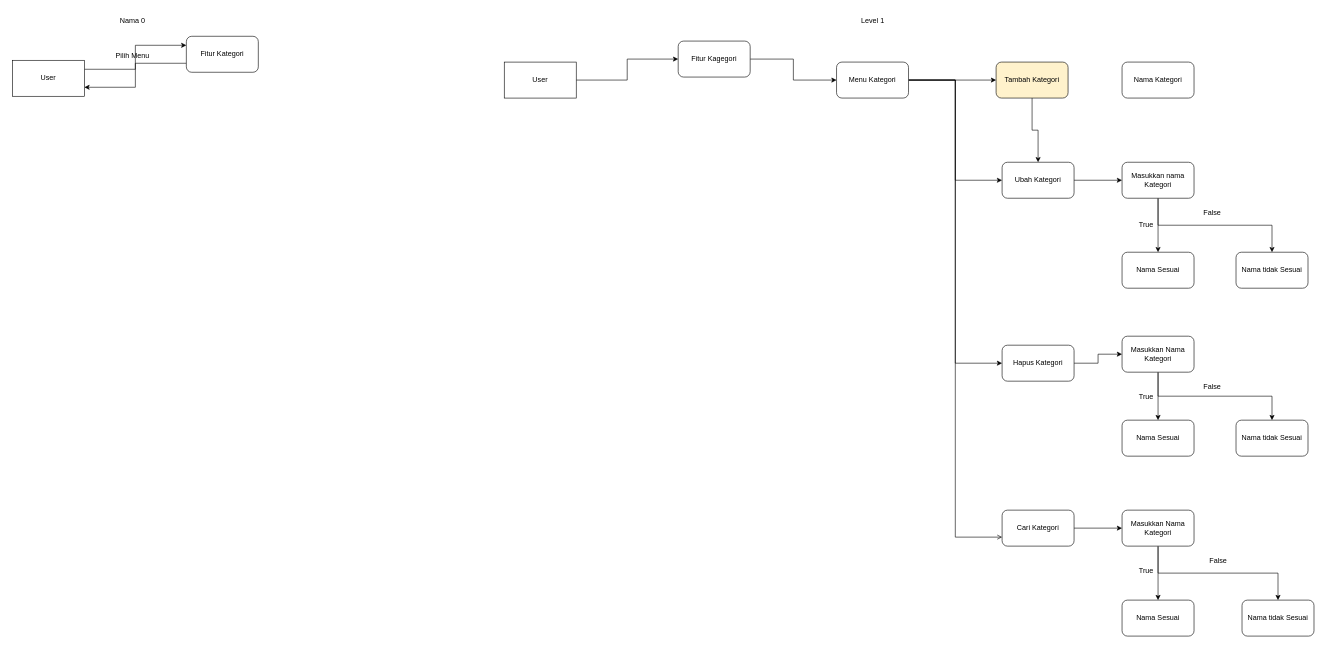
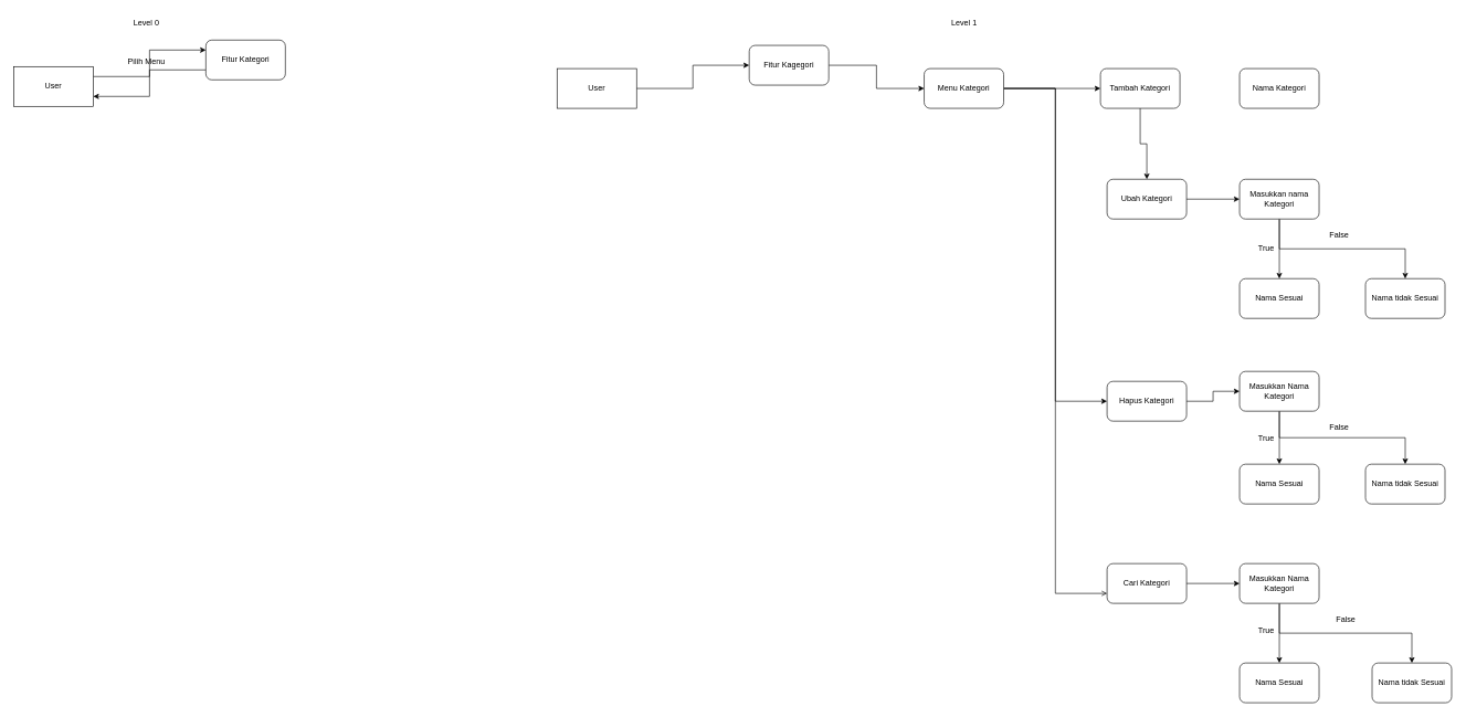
  <mxCell id="0" />
  <mxCell id="1" parent="0" />
  <mxCell id="2" style="edgeStyle=orthogonalEdgeStyle;rounded=0;orthogonalLoop=1;jettySize=auto;html=1;exitX=1;exitY=0.25;exitDx=0;exitDy=0;entryX=0;entryY=0.25;entryDx=0;entryDy=0;" parent="1" source="3" target="5" edge="1"><mxGeometry relative="1" as="geometry" /></mxCell>
  <mxCell id="3" value="User" style="rounded=0;whiteSpace=wrap;html=1;" parent="1" vertex="1"><mxGeometry x="20" y="100" width="120" height="60" as="geometry" /></mxCell>
  <mxCell id="4" style="edgeStyle=orthogonalEdgeStyle;rounded=0;orthogonalLoop=1;jettySize=auto;html=1;exitX=0;exitY=0.75;exitDx=0;exitDy=0;entryX=1;entryY=0.75;entryDx=0;entryDy=0;" parent="1" source="5" target="3" edge="1"><mxGeometry relative="1" as="geometry" /></mxCell>
  <mxCell id="5" value="Fitur Kategori" style="rounded=1;whiteSpace=wrap;html=1;" parent="1" vertex="1"><mxGeometry x="310" y="60" width="120" height="60" as="geometry" /></mxCell>
  <mxCell id="6" value="Pilih Menu" style="text;html=1;align=center;verticalAlign=middle;resizable=0;points=[];autosize=1;strokeColor=none;fillColor=none;" parent="1" vertex="1"><mxGeometry x="180" y="78" width="80" height="30" as="geometry" /></mxCell>
- <mxCell id="7" value="Nama 0" style="text;html=1;align=center;verticalAlign=middle;resizable=0;points=[];autosize=1;strokeColor=none;fillColor=none;" parent="1" vertex="1"><mxGeometry x="190" width="60" height="30" as="geometry" y="20" /></mxCell>
+ <mxCell id="7" value="Level 0" style="text;html=1;align=center;verticalAlign=middle;resizable=0;points=[];autosize=1;strokeColor=none;fillColor=none;" parent="1" vertex="1"><mxGeometry x="190" width="60" height="30" as="geometry" y="20" /></mxCell>
  <mxCell id="8" value="Level 1" style="text;html=1;align=center;verticalAlign=middle;resizable=0;points=[];autosize=1;strokeColor=none;fillColor=none;" parent="1" vertex="1"><mxGeometry x="1424" width="60" height="30" as="geometry" y="20" /></mxCell>
  <mxCell id="9" style="edgeStyle=orthogonalEdgeStyle;rounded=0;orthogonalLoop=1;jettySize=auto;html=1;entryX=0;entryY=0.5;entryDx=0;entryDy=0;" parent="1" source="10" target="12" edge="1"><mxGeometry relative="1" as="geometry" /></mxCell>
  <mxCell id="10" value="User" style="rounded=0;whiteSpace=wrap;html=1;" parent="1" vertex="1"><mxGeometry x="840" y="103" width="120" height="60" as="geometry" /></mxCell>
  <mxCell id="11" style="edgeStyle=orthogonalEdgeStyle;rounded=0;orthogonalLoop=1;jettySize=auto;html=1;entryX=0;entryY=0.5;entryDx=0;entryDy=0;" parent="1" source="12" target="17" edge="1"><mxGeometry relative="1" as="geometry" /></mxCell>
  <mxCell id="12" value="Fitur Kagegori" style="rounded=1;whiteSpace=wrap;html=1;" parent="1" vertex="1"><mxGeometry x="1130" y="68" width="120" height="60" as="geometry" /></mxCell>
  <mxCell id="13" style="edgeStyle=orthogonalEdgeStyle;rounded=0;orthogonalLoop=1;jettySize=auto;html=1;entryX=0;entryY=0.5;entryDx=0;entryDy=0;" edge="1" parent="1" source="17" target="19"><mxGeometry relative="1" as="geometry" /></mxCell>
  <mxCell id="14" style="edgeStyle=orthogonalEdgeStyle;rounded=0;orthogonalLoop=1;jettySize=auto;html=1;entryX=0;entryY=0.5;entryDx=0;entryDy=0;" edge="1" parent="1" source="17" target="23"><mxGeometry relative="1" as="geometry" /></mxCell>
  <mxCell id="15" style="edgeStyle=orthogonalEdgeStyle;rounded=0;orthogonalLoop=1;jettySize=auto;html=1;entryX=0;entryY=0.75;entryDx=0;entryDy=0;endArrow=open;" edge="1" parent="1" source="17" target="25"><mxGeometry relative="1" as="geometry" /></mxCell>
- <mxCell id="16" style="edgeStyle=orthogonalEdgeStyle;rounded=0;orthogonalLoop=1;jettySize=auto;html=1;entryX=0;entryY=0.5;entryDx=0;entryDy=0;" edge="1" parent="1" source="17" target="21"><mxGeometry relative="1" as="geometry" /></mxCell>
  <mxCell id="17" value="Menu Kategori" style="rounded=1;whiteSpace=wrap;html=1;" parent="1" vertex="1"><mxGeometry x="1394" y="103" width="120" height="60" as="geometry" /></mxCell>
  <mxCell id="18" style="edgeStyle=orthogonalEdgeStyle;rounded=0;orthogonalLoop=1;jettySize=auto;html=1;" edge="1" parent="1" source="19" target="21"><mxGeometry relative="1" as="geometry" /></mxCell>
- <mxCell id="19" value="Tambah Kategori" style="rounded=1;whiteSpace=wrap;html=1;fillColor=#fff2cc;" vertex="1" parent="1"><mxGeometry x="1660" y="103" width="120" height="60" as="geometry" /></mxCell>
+ <mxCell id="19" value="Tambah Kategori" style="rounded=1;whiteSpace=wrap;html=1;" vertex="1" parent="1"><mxGeometry x="1660" y="103" width="120" height="60" as="geometry" /></mxCell>
  <mxCell id="20" style="edgeStyle=orthogonalEdgeStyle;rounded=0;orthogonalLoop=1;jettySize=auto;html=1;entryX=0;entryY=0.5;entryDx=0;entryDy=0;" edge="1" parent="1" source="21" target="29"><mxGeometry relative="1" as="geometry" /></mxCell>
  <mxCell id="21" value="Ubah Kategori" style="rounded=1;whiteSpace=wrap;html=1;" vertex="1" parent="1"><mxGeometry x="1670" y="270" width="120" height="60" as="geometry" /></mxCell>
  <mxCell id="22" style="edgeStyle=orthogonalEdgeStyle;rounded=0;orthogonalLoop=1;jettySize=auto;html=1;entryX=0;entryY=0.5;entryDx=0;entryDy=0;" edge="1" parent="1" source="23" target="32"><mxGeometry relative="1" as="geometry" /></mxCell>
  <mxCell id="23" value="Hapus Kategori" style="rounded=1;whiteSpace=wrap;html=1;" vertex="1" parent="1"><mxGeometry x="1670" y="575" width="120" height="60" as="geometry" /></mxCell>
  <mxCell id="24" style="edgeStyle=orthogonalEdgeStyle;rounded=0;orthogonalLoop=1;jettySize=auto;html=1;exitX=1;exitY=0.5;exitDx=0;exitDy=0;" edge="1" parent="1" source="25" target="35"><mxGeometry relative="1" as="geometry" /></mxCell>
  <mxCell id="25" value="Cari Kategori" style="rounded=1;whiteSpace=wrap;html=1;" vertex="1" parent="1"><mxGeometry x="1670" y="850" width="120" height="60" as="geometry" /></mxCell>
  <mxCell id="26" value="Nama Kategori" style="rounded=1;whiteSpace=wrap;html=1;" vertex="1" parent="1"><mxGeometry x="1870" y="103" width="120" height="60" as="geometry" /></mxCell>
  <mxCell id="27" style="edgeStyle=orthogonalEdgeStyle;rounded=0;orthogonalLoop=1;jettySize=auto;html=1;entryX=0.5;entryY=0;entryDx=0;entryDy=0;" edge="1" parent="1" source="29" target="36"><mxGeometry relative="1" as="geometry" /></mxCell>
  <mxCell id="28" style="edgeStyle=orthogonalEdgeStyle;rounded=0;orthogonalLoop=1;jettySize=auto;html=1;exitX=0.5;exitY=1;exitDx=0;exitDy=0;entryX=0.5;entryY=0;entryDx=0;entryDy=0;" edge="1" parent="1" source="29" target="37"><mxGeometry relative="1" as="geometry" /></mxCell>
  <mxCell id="29" value="Masukkan nama Kategori" style="rounded=1;whiteSpace=wrap;html=1;" vertex="1" parent="1"><mxGeometry x="1870" y="270" width="120" height="60" as="geometry" /></mxCell>
  <mxCell id="30" style="edgeStyle=orthogonalEdgeStyle;rounded=0;orthogonalLoop=1;jettySize=auto;html=1;entryX=0.5;entryY=0;entryDx=0;entryDy=0;" edge="1" parent="1" source="32" target="40"><mxGeometry relative="1" as="geometry" /></mxCell>
  <mxCell id="31" style="edgeStyle=orthogonalEdgeStyle;rounded=0;orthogonalLoop=1;jettySize=auto;html=1;exitX=0.5;exitY=1;exitDx=0;exitDy=0;" edge="1" parent="1" source="32" target="41"><mxGeometry relative="1" as="geometry" /></mxCell>
  <mxCell id="32" value="Masukkan Nama Kategori" style="rounded=1;whiteSpace=wrap;html=1;" vertex="1" parent="1"><mxGeometry x="1870" y="560" width="120" height="60" as="geometry" /></mxCell>
  <mxCell id="33" style="edgeStyle=orthogonalEdgeStyle;rounded=0;orthogonalLoop=1;jettySize=auto;html=1;entryX=0.5;entryY=0;entryDx=0;entryDy=0;" edge="1" parent="1" source="35" target="42"><mxGeometry relative="1" as="geometry" /></mxCell>
  <mxCell id="34" style="edgeStyle=orthogonalEdgeStyle;rounded=0;orthogonalLoop=1;jettySize=auto;html=1;exitX=0.5;exitY=1;exitDx=0;exitDy=0;entryX=0.5;entryY=0;entryDx=0;entryDy=0;" edge="1" parent="1" source="35" target="43"><mxGeometry relative="1" as="geometry" /></mxCell>
  <mxCell id="35" value="Masukkan Nama Kategori" style="rounded=1;whiteSpace=wrap;html=1;" vertex="1" parent="1"><mxGeometry x="1870" y="850" width="120" height="60" as="geometry" /></mxCell>
  <mxCell id="36" value="Nama Sesuai" style="rounded=1;whiteSpace=wrap;html=1;" vertex="1" parent="1"><mxGeometry x="1870" y="420" width="120" height="60" as="geometry" /></mxCell>
  <mxCell id="37" value="Nama tidak Sesuai" style="rounded=1;whiteSpace=wrap;html=1;" vertex="1" parent="1"><mxGeometry x="2060" y="420" width="120" height="60" as="geometry" /></mxCell>
  <mxCell id="38" value="True" style="text;html=1;align=center;verticalAlign=middle;resizable=0;points=[];autosize=1;strokeColor=none;fillColor=none;" vertex="1" parent="1"><mxGeometry x="1885" y="360" width="50" height="30" as="geometry" /></mxCell>
  <mxCell id="39" value="False" style="text;html=1;align=center;verticalAlign=middle;resizable=0;points=[];autosize=1;strokeColor=none;fillColor=none;" vertex="1" parent="1"><mxGeometry x="1995" y="340" width="50" height="30" as="geometry" /></mxCell>
  <mxCell id="40" value="Nama Sesuai" style="rounded=1;whiteSpace=wrap;html=1;" vertex="1" parent="1"><mxGeometry x="1870" y="700" width="120" height="60" as="geometry" /></mxCell>
  <mxCell id="41" value="Nama tidak Sesuai" style="rounded=1;whiteSpace=wrap;html=1;" vertex="1" parent="1"><mxGeometry x="2060" y="700" width="120" height="60" as="geometry" /></mxCell>
  <mxCell id="42" value="Nama Sesuai" style="rounded=1;whiteSpace=wrap;html=1;" vertex="1" parent="1"><mxGeometry x="1870" y="1000" width="120" height="60" as="geometry" /></mxCell>
  <mxCell id="43" value="Nama tidak Sesuai" style="rounded=1;whiteSpace=wrap;html=1;" vertex="1" parent="1"><mxGeometry x="2070" y="1000" width="120" height="60" as="geometry" /></mxCell>
  <mxCell id="44" value="True" style="text;html=1;align=center;verticalAlign=middle;resizable=0;points=[];autosize=1;strokeColor=none;fillColor=none;" vertex="1" parent="1"><mxGeometry x="1885" y="646" width="50" height="30" as="geometry" /></mxCell>
  <mxCell id="45" value="False" style="text;html=1;align=center;verticalAlign=middle;resizable=0;points=[];autosize=1;strokeColor=none;fillColor=none;" vertex="1" parent="1"><mxGeometry x="1995" y="630" width="50" height="30" as="geometry" /></mxCell>
  <mxCell id="46" value="True" style="text;html=1;align=center;verticalAlign=middle;resizable=0;points=[];autosize=1;strokeColor=none;fillColor=none;" vertex="1" parent="1"><mxGeometry x="1885" y="936" width="50" height="30" as="geometry" /></mxCell>
  <mxCell id="47" value="False" style="text;html=1;align=center;verticalAlign=middle;resizable=0;points=[];autosize=1;strokeColor=none;fillColor=none;" vertex="1" parent="1"><mxGeometry x="2005" y="920" width="50" height="30" as="geometry" /></mxCell>
